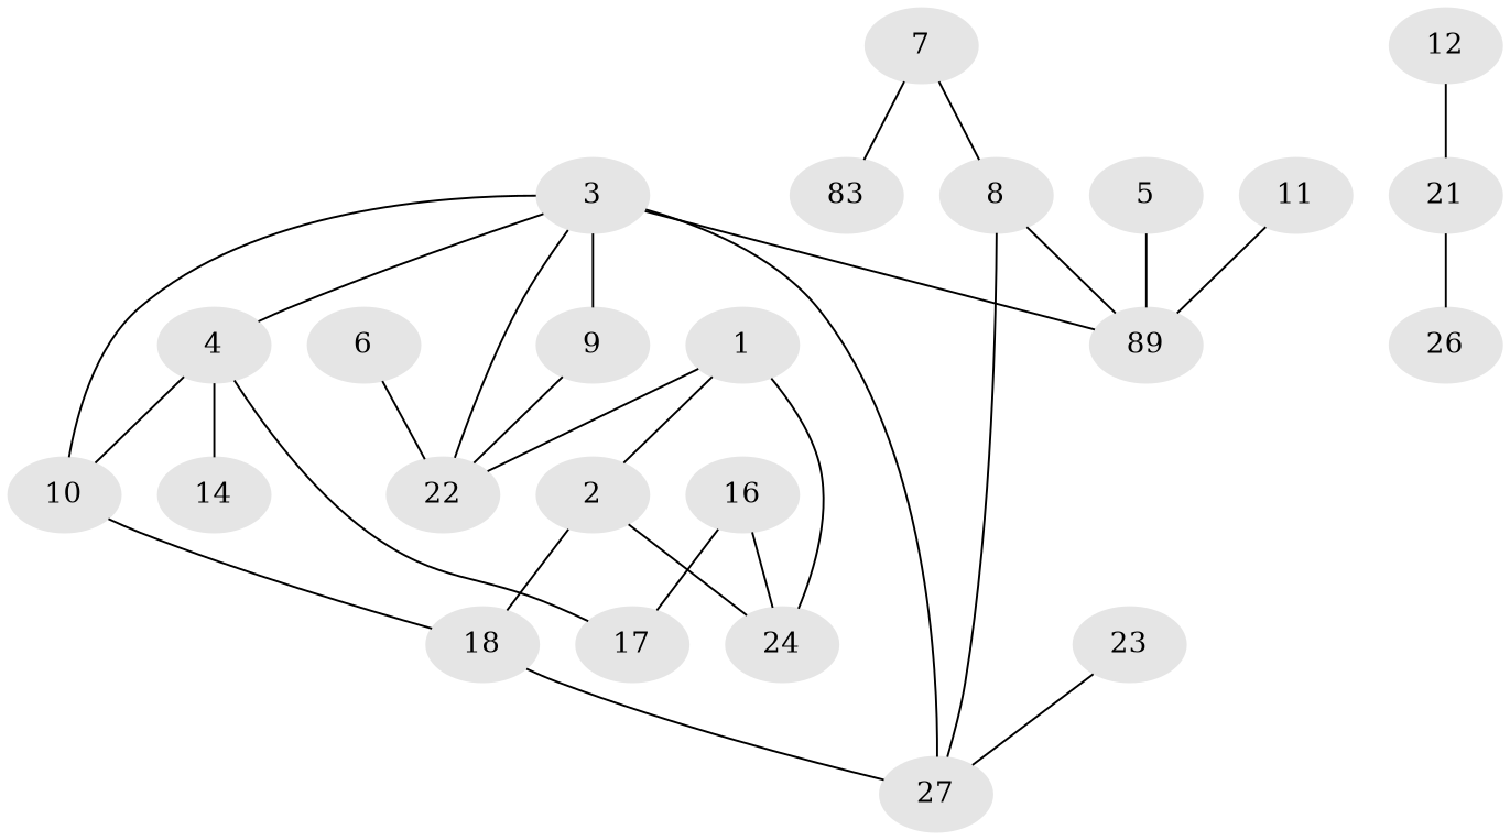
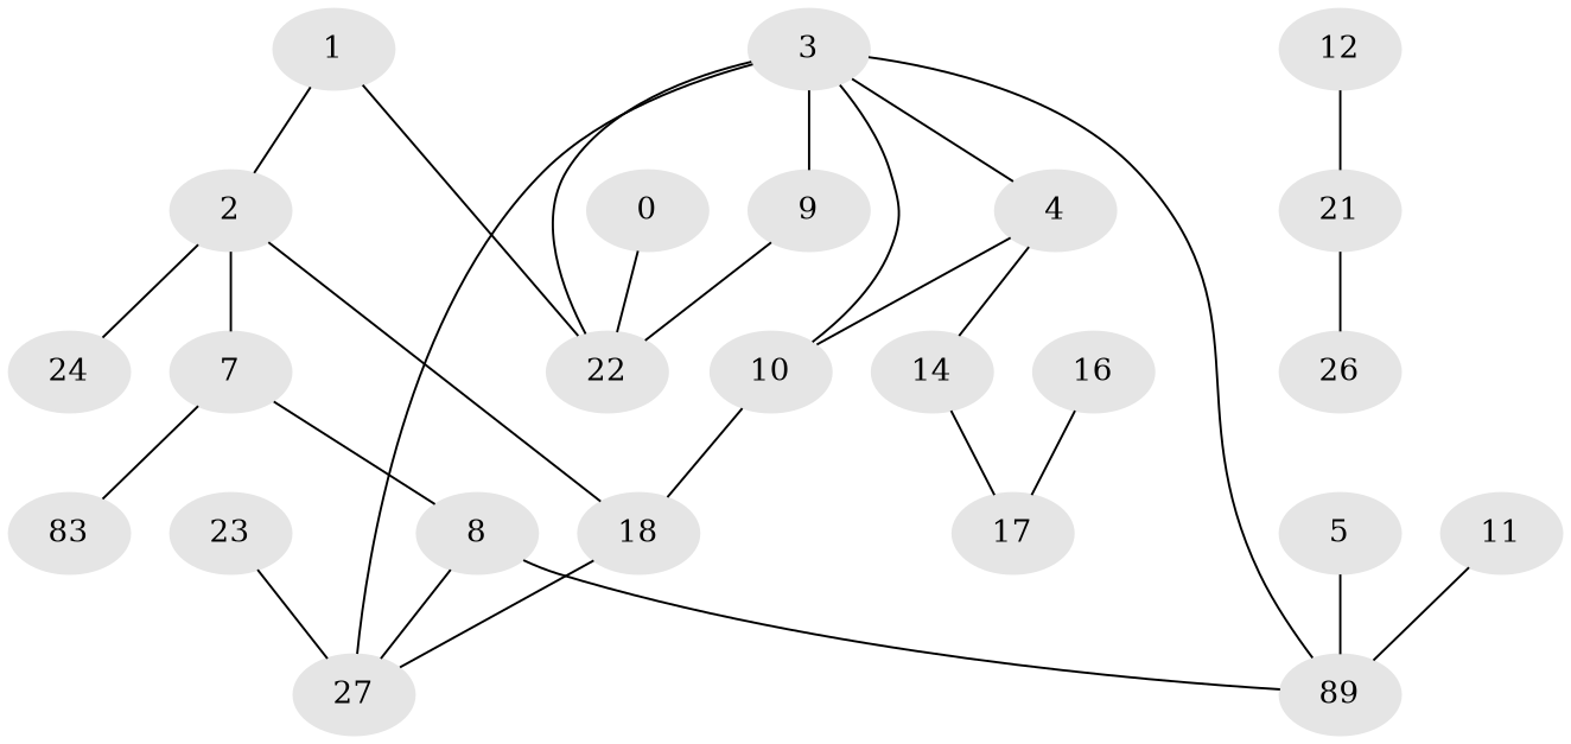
  graph {
    node [color=gray90 style=filled]
    edge [weight=1.0]
    1
    2
    22
    24
    7
    18
    8
    n8 [label=83]
    27
    21
    26
    3
    4
    9
    10
    n16 [label=89]
    14
    17
    5
-   6
+   6 [label=0]
    11
    12
    16
    23
    1 -- 2
    1 -- 22
-   1 -- 24
    2 -- 24
+   2 -- 7
    2 -- 18
    7 -- 8
    7 -- n8
    18 -- 27
    8 -- 27
    8 -- n16
    21 -- 26
    3 -- 22
    3 -- 27 [weight=2.0]
    3 -- 4
    3 -- 9
    3 -- 10
    3 -- n16
    4 -- 10
    4 -- 14
    9 -- 22
    10 -- 18
-   4 -- 17
+   14 -- 17
    5 -- n16
    6 -- 22
    11 -- n16 [weight=2.0]
    12 -- 21
-   16 -- 24
    16 -- 17
    23 -- 27
  }
